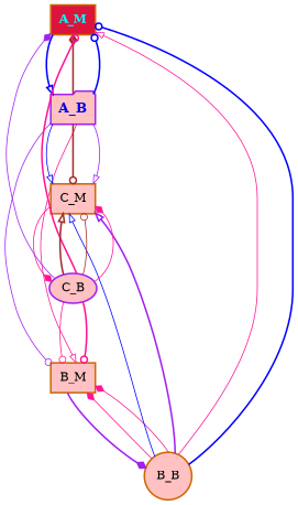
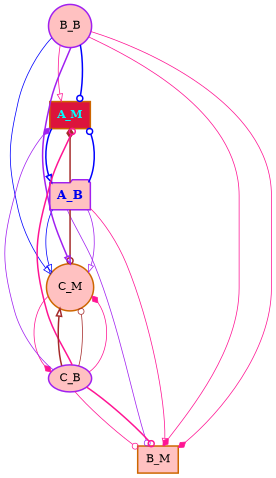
  digraph {
    mindist=1.0
    nodesep=0.6
    rankdir=TB
    ranksep=1.0
    root=Demo
    node [beamproc=undefined bpentry=false bpexit=false color=darkorange3 cpu=0 fillcolor=rosybrown1 flags="0x00002202" patentry=true patexit=false pattern=A penwidth=2 shape=box style=filled type=tmsg]
    edge [arrowhead=onormal color=deeppink style=solid type=dynflowdst]
    A_M [beamin=0 bpid=0 evtno=0 fid=1 fillcolor=crimson flags="0x00012202" fontcolor=cyan fontname="Times-Bold" gid=4048 par="0x0000000000000000" reqnobeam=0 sid=0 tef=0 toffs=0 vacc=0]
    A_B [color=purple flags="0x00128207" fontcolor=blue2 fontname="Times-Bold" fontsize=16 patentry=false patexit=true qhi=false qil=false qlo=true shape=folder tperiod=50000 type=block]
    B_M [beamin=0 bpid=0 evtno=1 fid=1 gid=4048 par="0x0000000000000000" pattern=B reqnobeam=0 sid=0 tef=0 toffs=0 vacc=0]
-   C_M [beamin=0 bpid=0 evtno=2 fid=1 gid=4048 par="0x0000000000000000" pattern=C reqnobeam=0 sid=0 tef=0 toffs=0 vacc=0]
-   B_B [flags="0x00108207" patentry=false patexit=true pattern=B qhi=false qil=false qlo=true shape=circle tperiod=50000 type=block]
+   C_M [beamin=0 bpid=0 evtno=2 fid=1 gid=4048 par="0x0000000000000000" pattern=C reqnobeam=0 shape=circle sid=0 tef=0 toffs=0 vacc=0]
+   B_B [color=purple flags="0x00108207" patentry=false patexit=true pattern=B qhi=false qil=false qlo=true shape=circle tperiod=50000 type=block]
    C_B [color=purple flags="0x00108207" patentry=false patexit=true pattern=C qhi=false qil=false qlo=true shape=ellipse tperiod=50000 type=block]
    A_M -> A_B [color=blue style=bold type=defdst]
    A_B -> A_M [arrowhead=diamond color=brown style=bold]
    A_B -> A_M [arrowhead=odot color=blue style=bold type=domflowdst]
    A_B -> B_M [arrowhead=odot color=purple]
    A_B -> B_M [type=domflowdst]
    A_B -> C_M [color=blue type=baddefdst]
    A_B -> C_M [arrowhead=odot color=brown style=bold]
    A_B -> C_M [color=purple type=domflowdst]
-   B_M -> B_B [arrowhead=diamond color=purple style=bold type=defdst]
    C_M -> C_B [arrowhead=diamond type=defdst]
    B_B -> A_M
    B_B -> A_M [arrowhead=odot color=blue style=bold type=domflowdst]
    B_B -> B_M [arrowhead=diamond]
    B_B -> B_M [arrowhead=diamond type=domflowdst]
    B_B -> C_M [color=blue]
    B_B -> C_M [color=purple style=bold type=domflowdst]
    C_B -> A_M [arrowhead=diamond color=purple]
    C_B -> A_M [arrowhead=odot style=bold type=domflowdst]
    C_B -> B_M [arrowhead=odot]
    C_B -> B_M [arrowhead=odot style=bold type=domflowdst]
    C_B -> C_M [color=brown style=bold type=baddefdst]
    C_B -> C_M [arrowhead=odot color=brown]
    C_B -> C_M [arrowhead=diamond type=domflowdst]
  }
